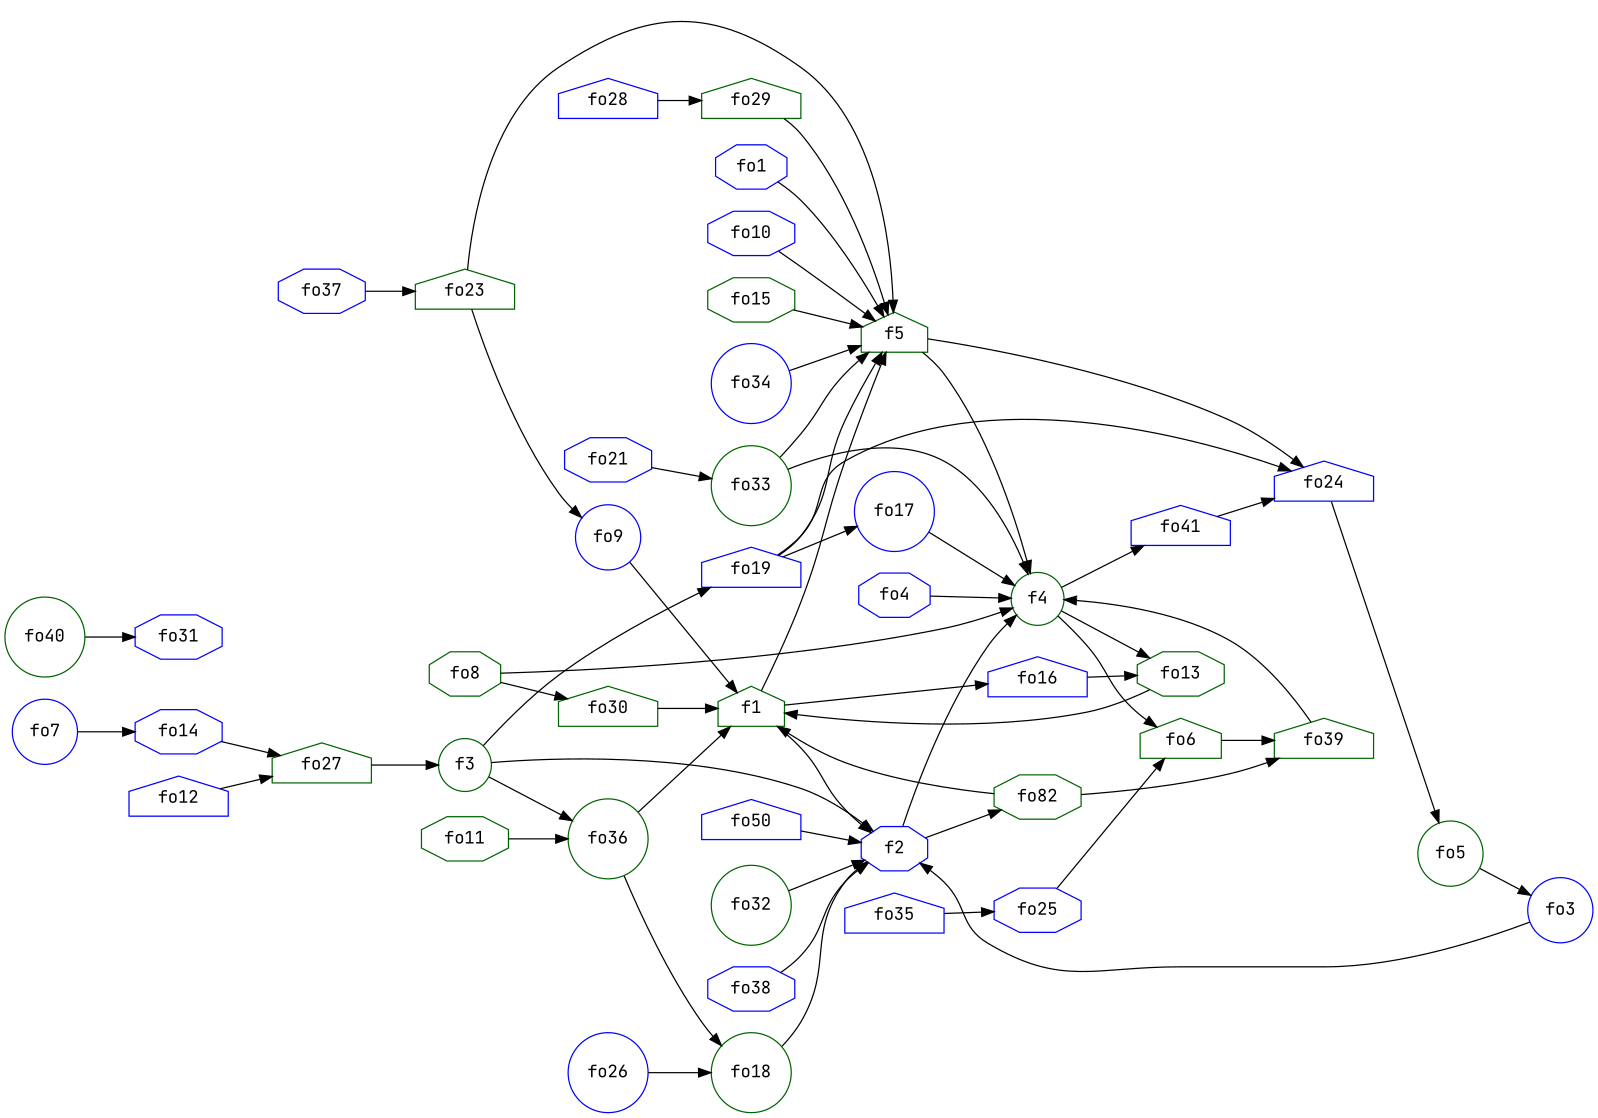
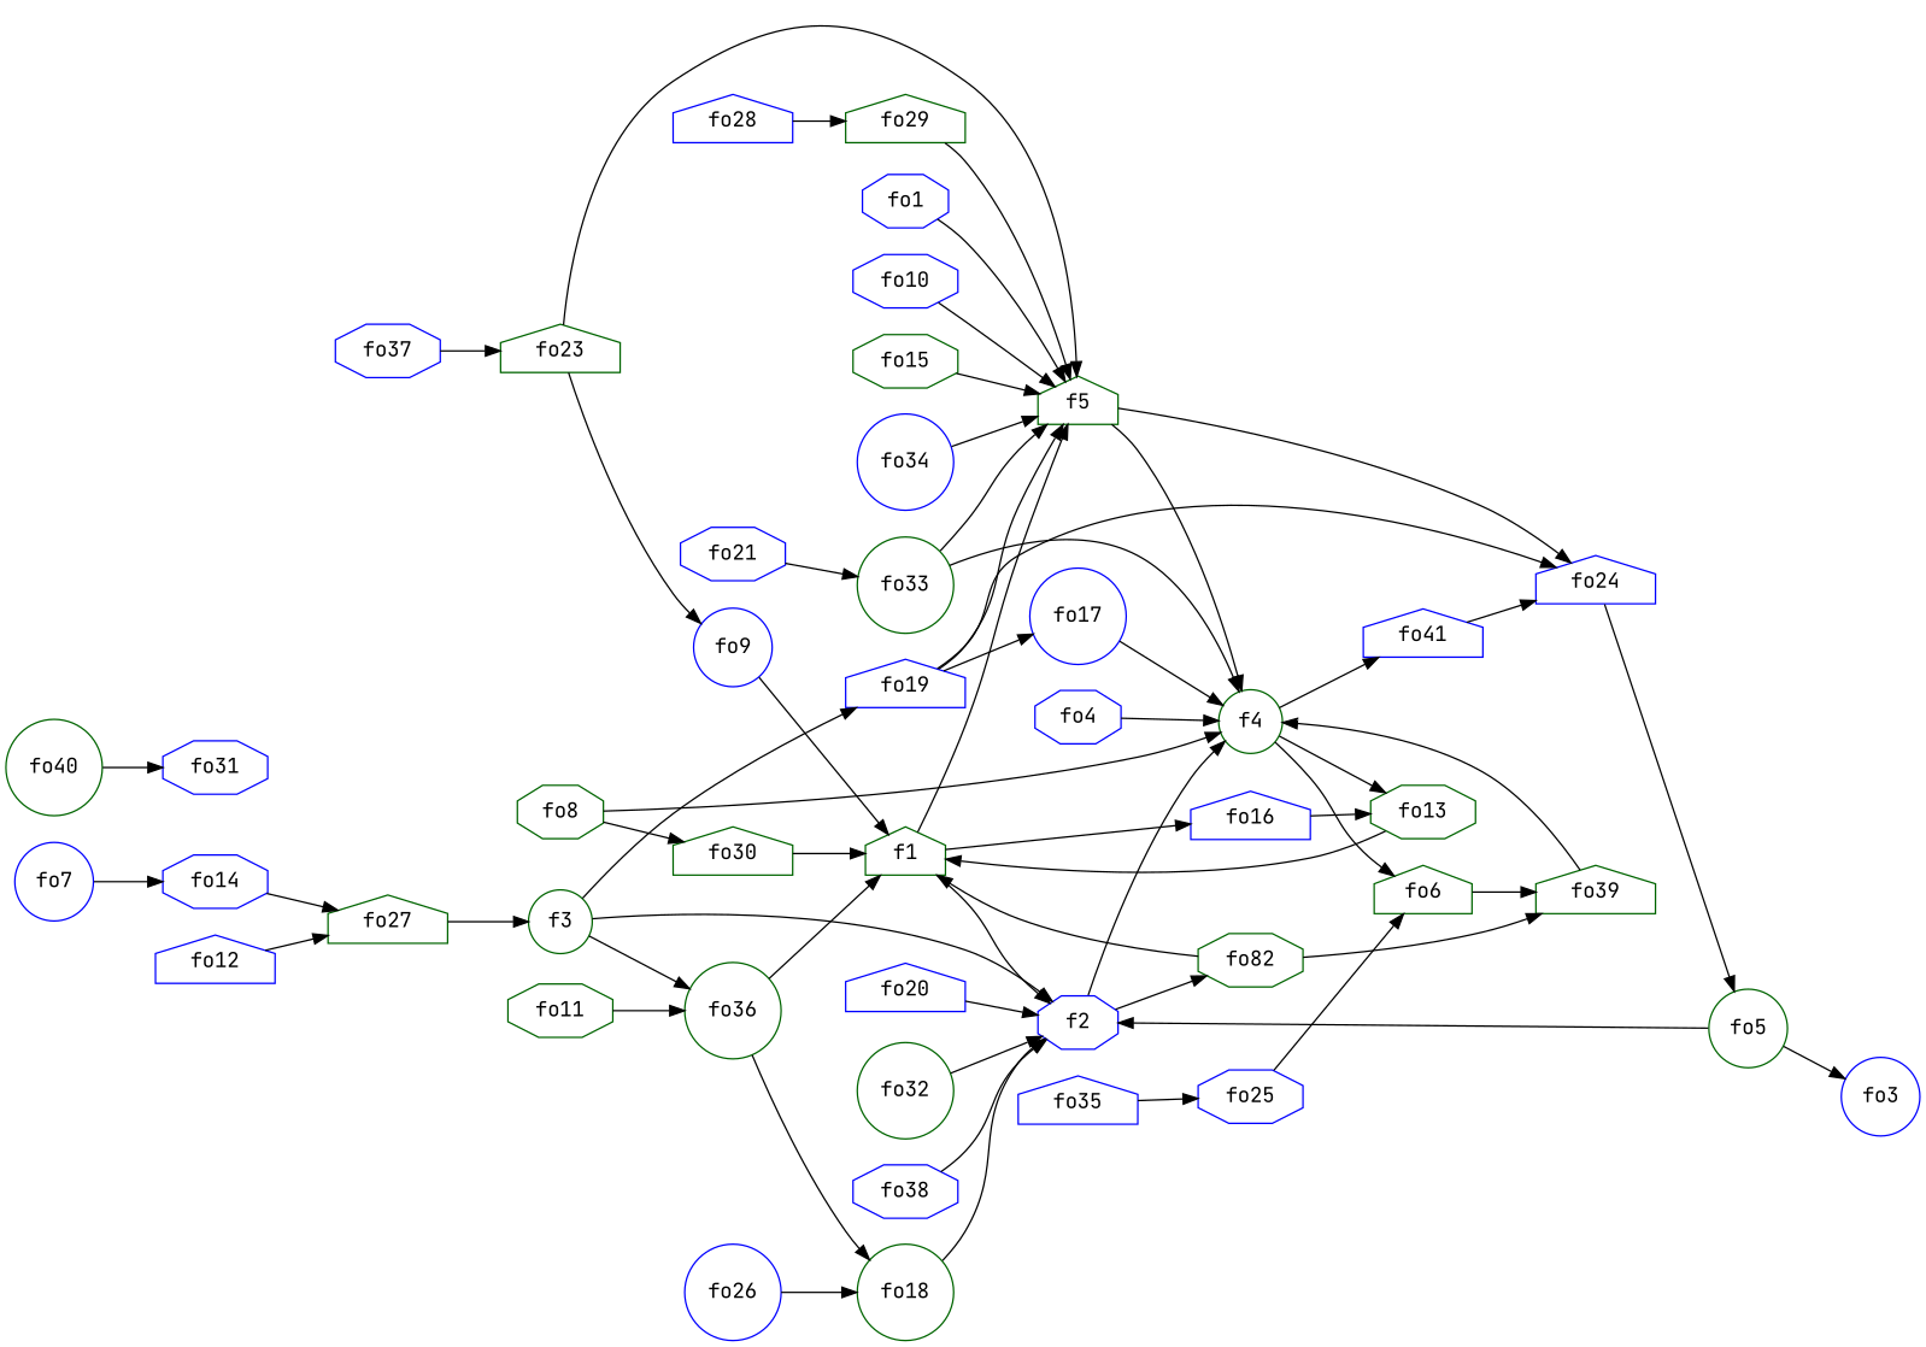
  strict digraph {
    fontname="JetBrains Mono"
    rankdir=LR
    node [color=blue fontname="JetBrains Mono" shape=house]
    edge [fontname="JetBrains Mono" weight=2]
    f1 [color=darkgreen]
    f2 [shape=octagon]
    f5 [color=darkgreen]
    fo16
    f4 [color=darkgreen shape=circle]
    n6 [color=darkgreen label=fo82 shape=octagon]
    fo24
    fo13 [color=darkgreen shape=octagon]
    fo6 [color=darkgreen]
    fo41
    fo39 [color=darkgreen]
    f3 [color=darkgreen shape=circle]
    fo19
    fo36 [color=darkgreen shape=circle]
    fo17 [shape=circle]
    fo18 [color=darkgreen shape=circle]
    fo5 [color=darkgreen shape=circle]
    fo1 [shape=octagon]
    fo7 [shape=circle]
    fo14 [shape=octagon]
    fo3 [shape=circle]
    fo4 [shape=octagon]
    fo27 [color=darkgreen]
    fo8 [color=darkgreen shape=octagon]
    fo30 [color=darkgreen]
    fo9 [shape=circle]
    fo10 [shape=octagon]
    fo11 [color=darkgreen shape=octagon]
    fo12
    fo15 [color=darkgreen shape=octagon]
-   fo20 [label=fo50]
+   fo20
    fo21 [shape=octagon]
    fo33 [color=darkgreen shape=circle]
    fo23 [color=darkgreen]
    fo25 [shape=octagon]
    fo26 [shape=circle]
    fo29 [color=darkgreen]
    fo28
    fo31 [shape=octagon]
    fo32 [color=darkgreen shape=circle]
    fo34 [shape=circle]
    fo35
    fo37 [shape=octagon]
    fo38 [shape=octagon]
    fo40 [color=darkgreen shape=circle]
    f1 -> f2
    f1 -> f5
    f1 -> fo16
    f2 -> f4
    f2 -> n6
    f5 -> f4
    f5 -> fo24
    fo16 -> fo13
    f4 -> fo13
    f4 -> fo6
    f4 -> fo41
    n6 -> f1
    n6 -> fo39
    fo24 -> fo5
    fo13 -> f1
    fo6 -> fo39
    fo41 -> fo24
    fo39 -> f4
    f3 -> f2
    f3 -> fo19
    f3 -> fo36
    fo19 -> f5
    fo19 -> fo24
    fo19 -> fo17
    fo36 -> f1
    fo36 -> fo18
    fo17 -> f4
    fo18 -> f2
    fo5 -> fo3
    fo1 -> f5
    fo7 -> fo14
    fo14 -> fo27
-   fo3 -> f2
+   fo5 -> f2
    fo4 -> f4
    fo27 -> f3
    fo8 -> f4
    fo8 -> fo30
    fo30 -> f1
    fo9 -> f1
    fo10 -> f5
    fo11 -> fo36
    fo12 -> fo27
    fo15 -> f5
    fo20 -> f2
    fo21 -> fo33
    fo33 -> f5
    fo33 -> f4
    fo23 -> f5
    fo23 -> fo9
    fo25 -> fo6
    fo26 -> fo18
    fo29 -> f5
    fo28 -> fo29
    fo32 -> f2
    fo34 -> f5
    fo35 -> fo25
    fo37 -> fo23
    fo38 -> f2
    fo40 -> fo31
  }
